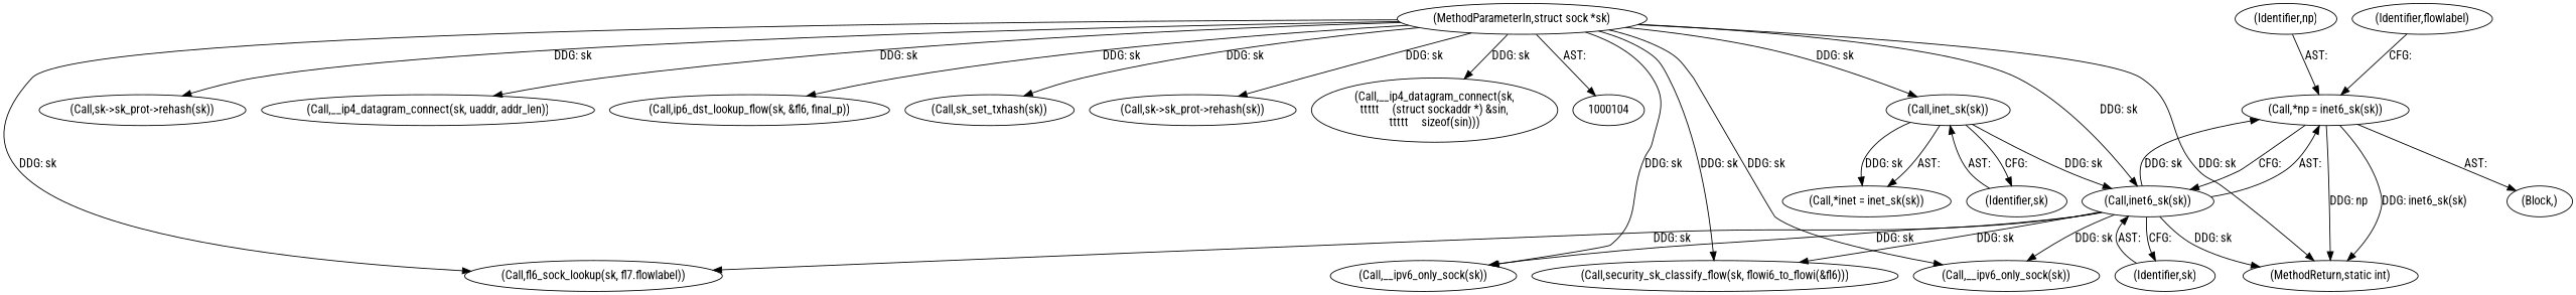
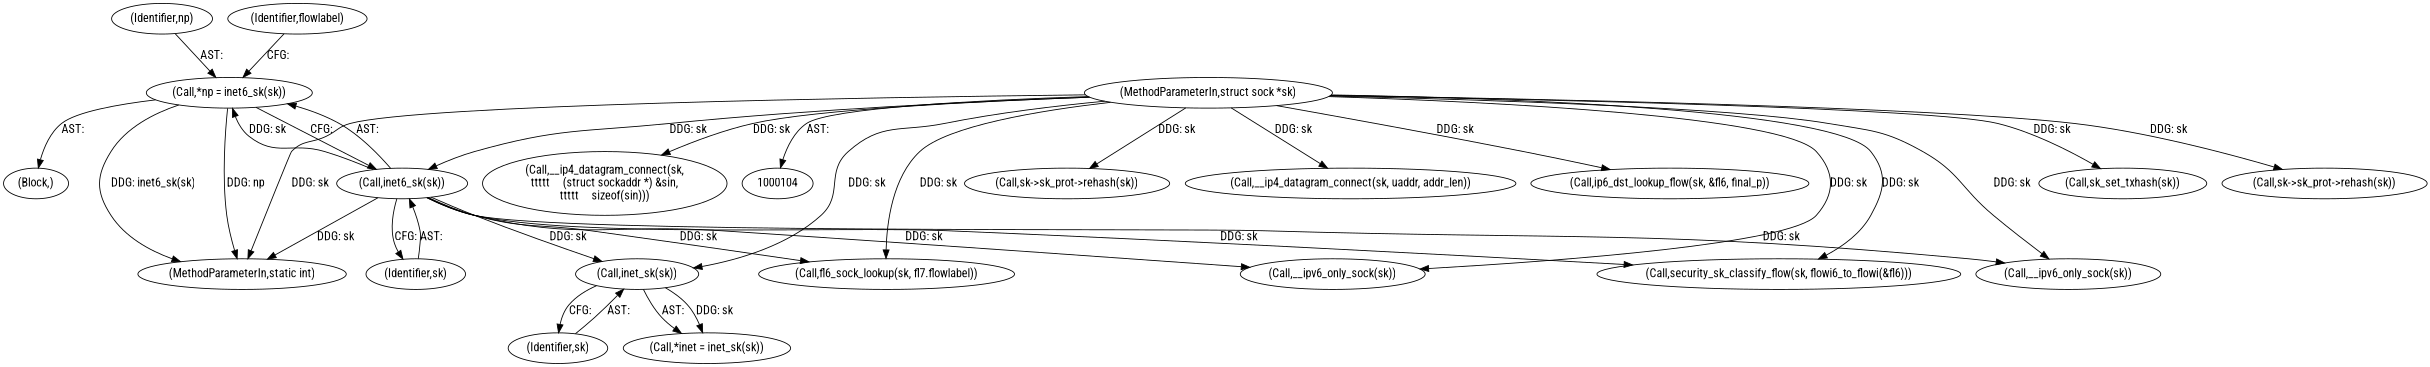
  digraph {
    fontname="Roboto Condensed"
    node [fontname="Roboto Condensed"]
    edge [fontname="Roboto Condensed"]
    n1 [label="(Call,*np = inet6_sk(sk))"]
    n2 [label="(Call,inet6_sk(sk))"]
-   n3 [label="(MethodReturn,static int)"]
+   n3 [label="(MethodParameterIn,static int)"]
    n4 [label="(Block,)"]
    n5 [label="(Identifier,sk)"]
    n6 [label="(Call,fl6_sock_lookup(sk, fl7.flowlabel))"]
    n7 [label="(Call,__ipv6_only_sock(sk))"]
    n8 [label="(Call,security_sk_classify_flow(sk, flowi6_to_flowi(&fl6)))"]
    n9 [label="(Call,__ipv6_only_sock(sk))"]
    n10 [label="(Call,inet_sk(sk))"]
    n11 [label="(Identifier,sk)"]
    n12 [label="(Call,*inet = inet_sk(sk))"]
    n13 [label="(MethodParameterIn,struct sock *sk)"]
    n14 [label="(Call,sk->sk_prot->rehash(sk))"]
    n15 [label="(Call,__ip4_datagram_connect(sk, uaddr, addr_len))"]
    n16 [label="(Call,ip6_dst_lookup_flow(sk, &fl6, final_p))"]
    n17 [label="(Call,sk_set_txhash(sk))"]
    n18 [label="(Call,sk->sk_prot->rehash(sk))"]
    n19 [label="(Call,__ip4_datagram_connect(sk,\n\t\t\t\t\t     (struct sockaddr *) &sin,\n\t\t\t\t\t     sizeof(sin)))"]
    1000104
    n21 [label="(Identifier,np)"]
    n22 [label="(Identifier,flowlabel)"]
    n1 -> n2 [label="CFG: "]
    n1 -> n3 [label="DDG: inet6_sk(sk)"]
    n1 -> n3 [label="DDG: np"]
    n1 -> n4 [label="AST: "]
    n2 -> n1 [label="AST: "]
    n2 -> n1 [label="DDG: sk"]
    n2 -> n3 [label="DDG: sk"]
    n2 -> n5 [label="CFG: "]
    n2 -> n6 [label="DDG: sk"]
    n2 -> n7 [label="DDG: sk"]
    n2 -> n8 [label="DDG: sk"]
    n2 -> n9 [label="DDG: sk"]
    n5 -> n2 [label="AST: "]
-   n10 -> n2 [label="DDG: sk"]
+   n2 -> n10 [label="DDG: sk"]
    n10 -> n11 [label="CFG: "]
    n10 -> n12 [label="AST: "]
    n10 -> n12 [label="DDG: sk"]
    n11 -> n10 [label="AST: "]
    n13 -> n2 [label="DDG: sk"]
    n13 -> n3 [label="DDG: sk"]
    n13 -> n6 [label="DDG: sk"]
    n13 -> n7 [label="DDG: sk"]
    n13 -> n8 [label="DDG: sk"]
    n13 -> n9 [label="DDG: sk"]
    n13 -> n10 [label="DDG: sk"]
    n13 -> n14 [label="DDG: sk"]
    n13 -> n15 [label="DDG: sk"]
    n13 -> n16 [label="DDG: sk"]
    n13 -> n17 [label="DDG: sk"]
    n13 -> n18 [label="DDG: sk"]
    n13 -> n19 [label="DDG: sk"]
    n13 -> 1000104 [label="AST: "]
    n21 -> n1 [label="AST: "]
    n22 -> n1 [label="CFG: "]
  }
